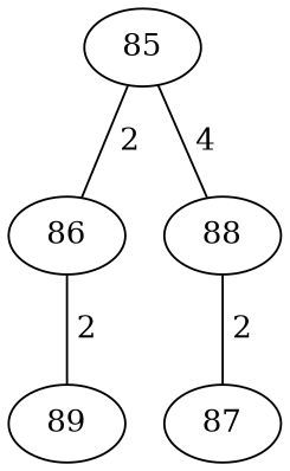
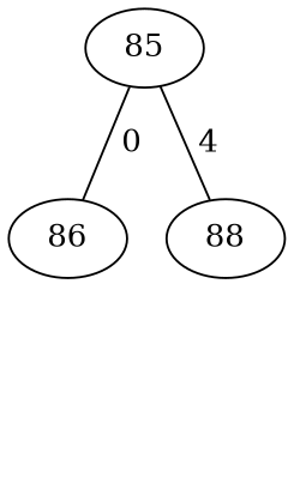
  strict graph {
    85
    86
    88
-   89
-   87
-   85 -- 86 [label=" 2"]
+   85 -- 86 [label=" 0"]
    85 -- 88 [label=" 4"]
-   86 -- 89 [label=" 2"]
-   88 -- 87 [label=" 2"]
  }
